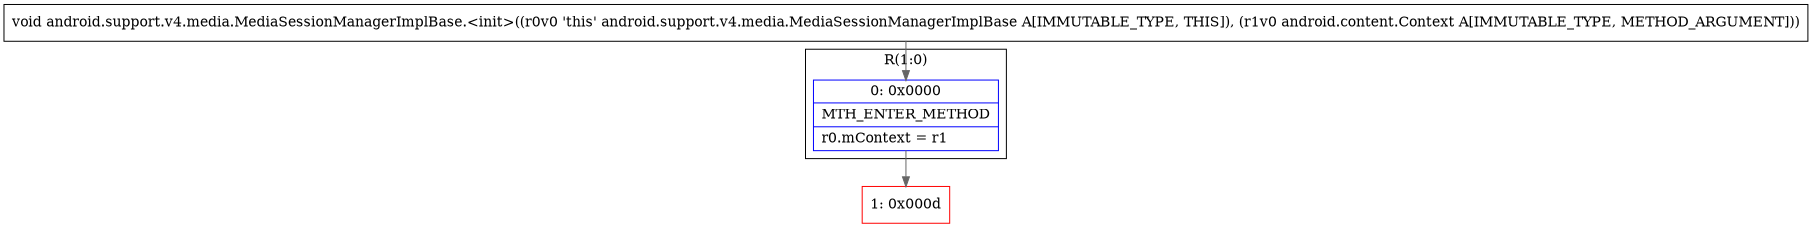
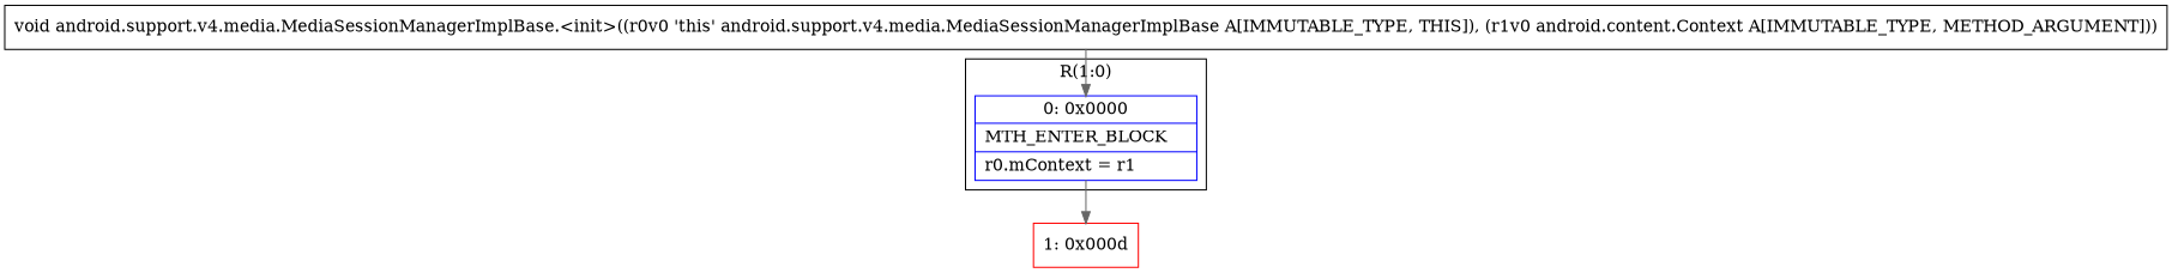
  digraph {
    node [shape=record]
    edge [color=gray40]
-   n1 [color=blue label="{0\:\ 0x0000|MTH_ENTER_METHOD\l|r0.mContext = r1\l}"]
+   n1 [color=blue label="{0\:\ 0x0000|MTH_ENTER_BLOCK\l|r0.mContext = r1\l}"]
    n2 [color=red label="{1\:\ 0x000d}"]
    n3 [label="{void android.support.v4.media.MediaSessionManagerImplBase.\<init\>((r0v0 'this' android.support.v4.media.MediaSessionManagerImplBase A[IMMUTABLE_TYPE, THIS]), (r1v0 android.content.Context A[IMMUTABLE_TYPE, METHOD_ARGUMENT])) }"]
    subgraph cluster_1 {
      label="R(1:0)"
      n1
    }
    n1 -> n2
    n3 -> n1
  }
